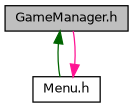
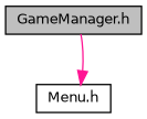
  digraph {
    node [color=black fontname=Helvetica fontsize=10 shape=record style=filled]
    edge [dir=back fontname=Helvetica fontsize=10 labelfontname=Helvetica labelfontsize=10 style=solid]
    n1 [fillcolor=grey75 fontcolor=black height=0.2 label="GameManager.h" width=0.4]
    n2 [fillcolor=white height=0.2 label="Menu.h" width=0.4]
-   n1 -> n2 [color=darkgreen]
    n2 -> n1 [color=deeppink]
  }
